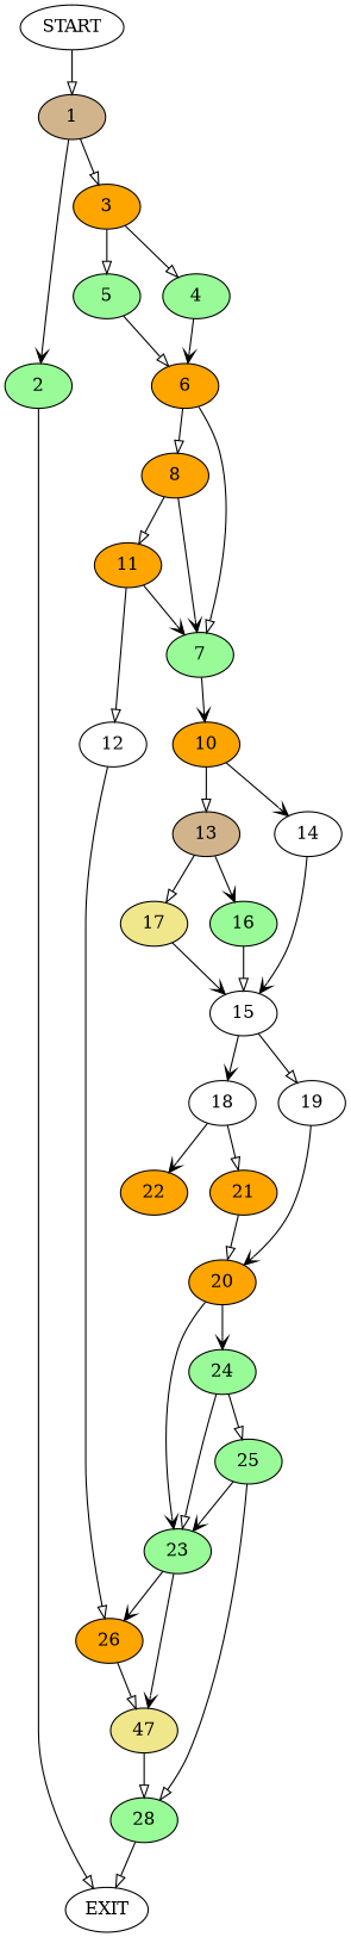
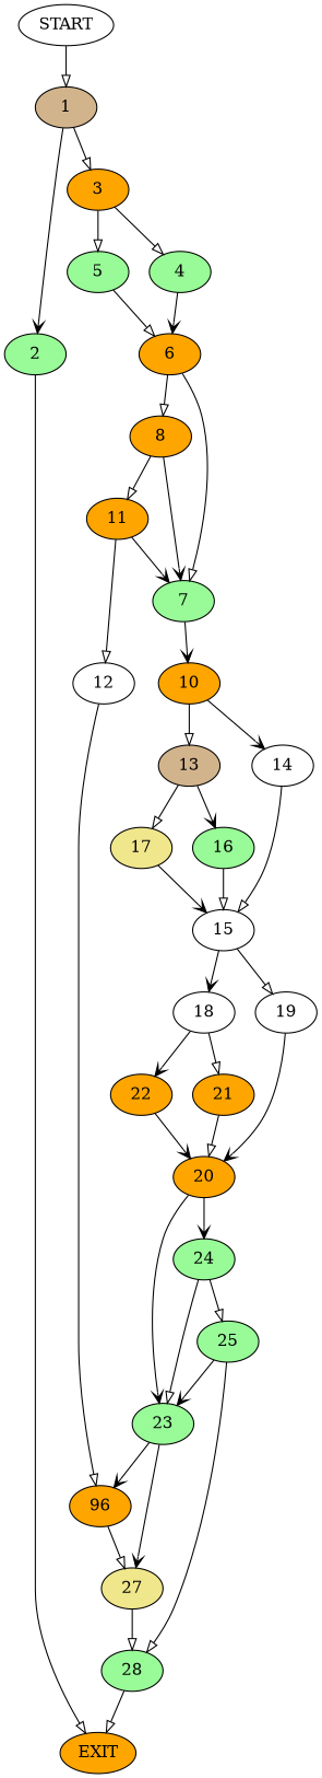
  digraph {
    node [fillcolor=palegreen style=filled]
    edge [arrowhead=onormal]
    n1 [fillcolor=white label=START]
    1 [fillcolor=tan]
    2
    3 [fillcolor=orange]
-   n5 [fillcolor=white label=EXIT]
+   n5 [fillcolor=orange label=EXIT]
    4
    5
    6 [fillcolor=orange]
    7
    8 [fillcolor=orange]
    10 [fillcolor=orange]
    11 [fillcolor=orange]
    13 [fillcolor=tan]
    14 [fillcolor=white]
    12 [fillcolor=white]
    16
    17 [fillcolor=khaki]
    15 [fillcolor=white]
-   26 [fillcolor=orange]
+   26 [fillcolor=orange label=96]
    18 [fillcolor=white]
    19 [fillcolor=white]
    21 [fillcolor=orange]
    22 [fillcolor=orange]
    20 [fillcolor=orange]
    23
    24
-   27 [fillcolor=khaki label=47]
+   27 [fillcolor=khaki]
    25
    28
    n1 -> 1
    1 -> 2 [arrowhead=vee]
    1 -> 3
    2 -> n5
    3 -> 4
    3 -> 5
    4 -> 6 [arrowhead=vee]
    5 -> 6
    6 -> 7
    6 -> 8
    7 -> 10 [arrowhead=vee]
    8 -> 7 [arrowhead=vee]
    8 -> 11
    10 -> 13
    10 -> 14 [arrowhead=vee]
    11 -> 7 [arrowhead=vee]
    11 -> 12
    13 -> 16 [arrowhead=vee]
    13 -> 17
-   14 -> 15 [arrowhead=vee]
+   14 -> 15
    12 -> 26
    16 -> 15
    17 -> 15 [arrowhead=vee]
    15 -> 18 [arrowhead=vee]
    15 -> 19
    26 -> 27
    18 -> 21
    18 -> 22 [arrowhead=vee]
    19 -> 20 [arrowhead=vee]
    21 -> 20
+   22 -> 20 [arrowhead=vee]
    20 -> 23 [arrowhead=vee]
    20 -> 24 [arrowhead=vee]
    23 -> 26 [arrowhead=vee]
    23 -> 27 [arrowhead=vee]
    24 -> 23
    24 -> 25
    27 -> 28
    25 -> 23 [arrowhead=vee]
    25 -> 28
    28 -> n5
  }
